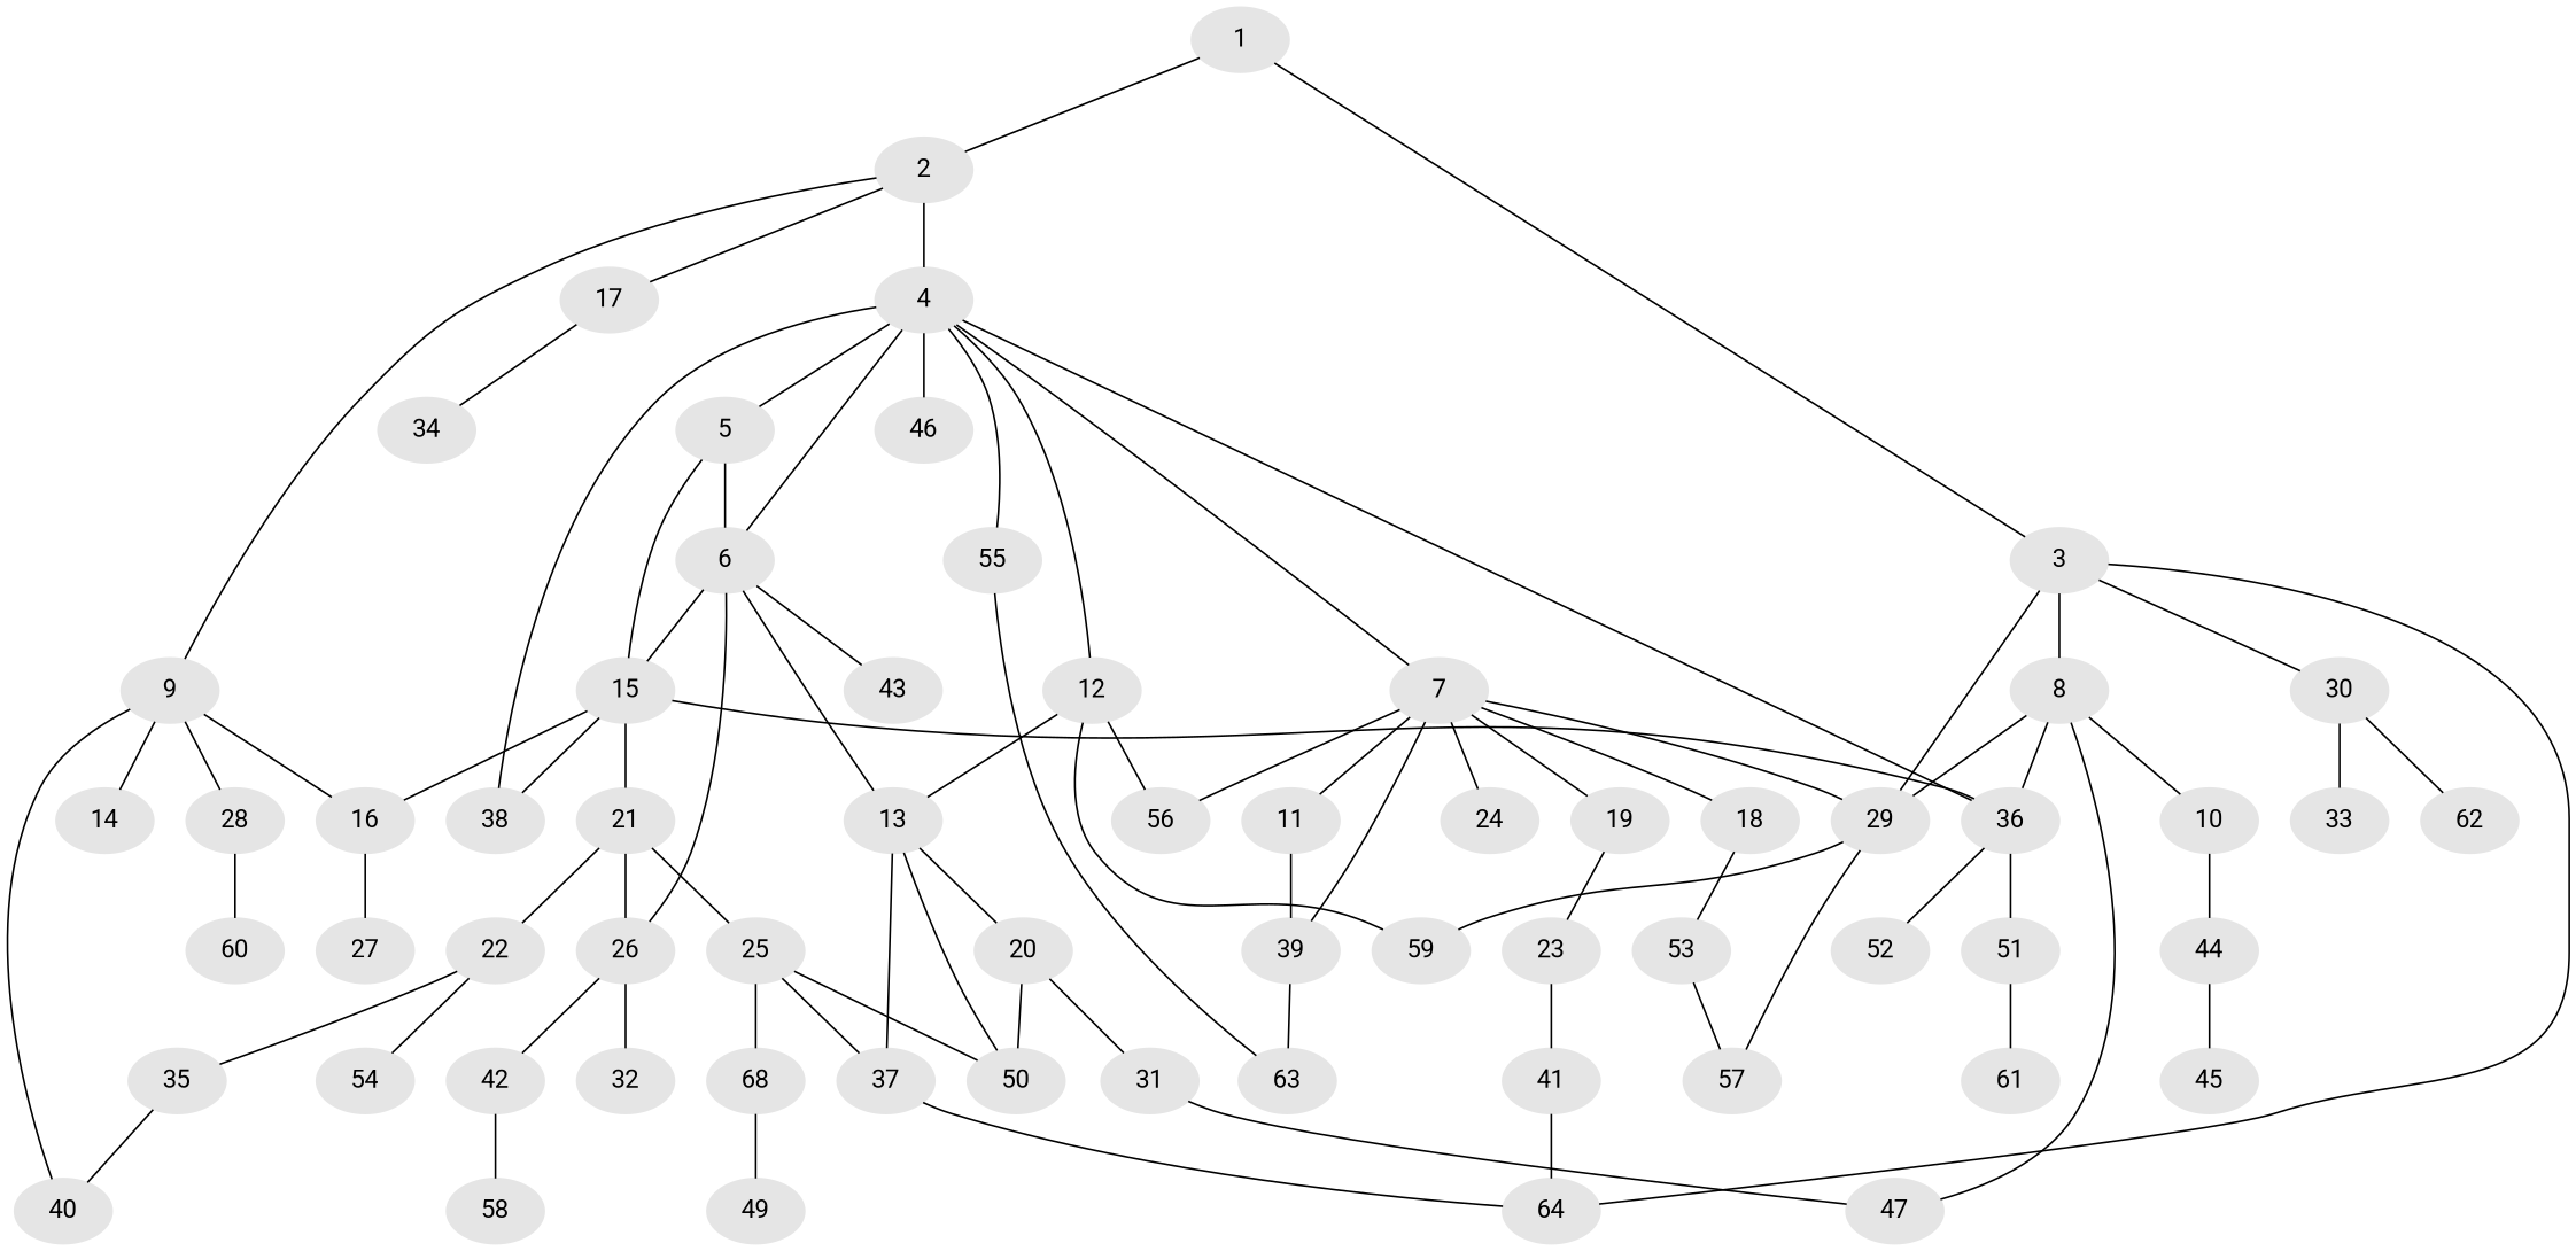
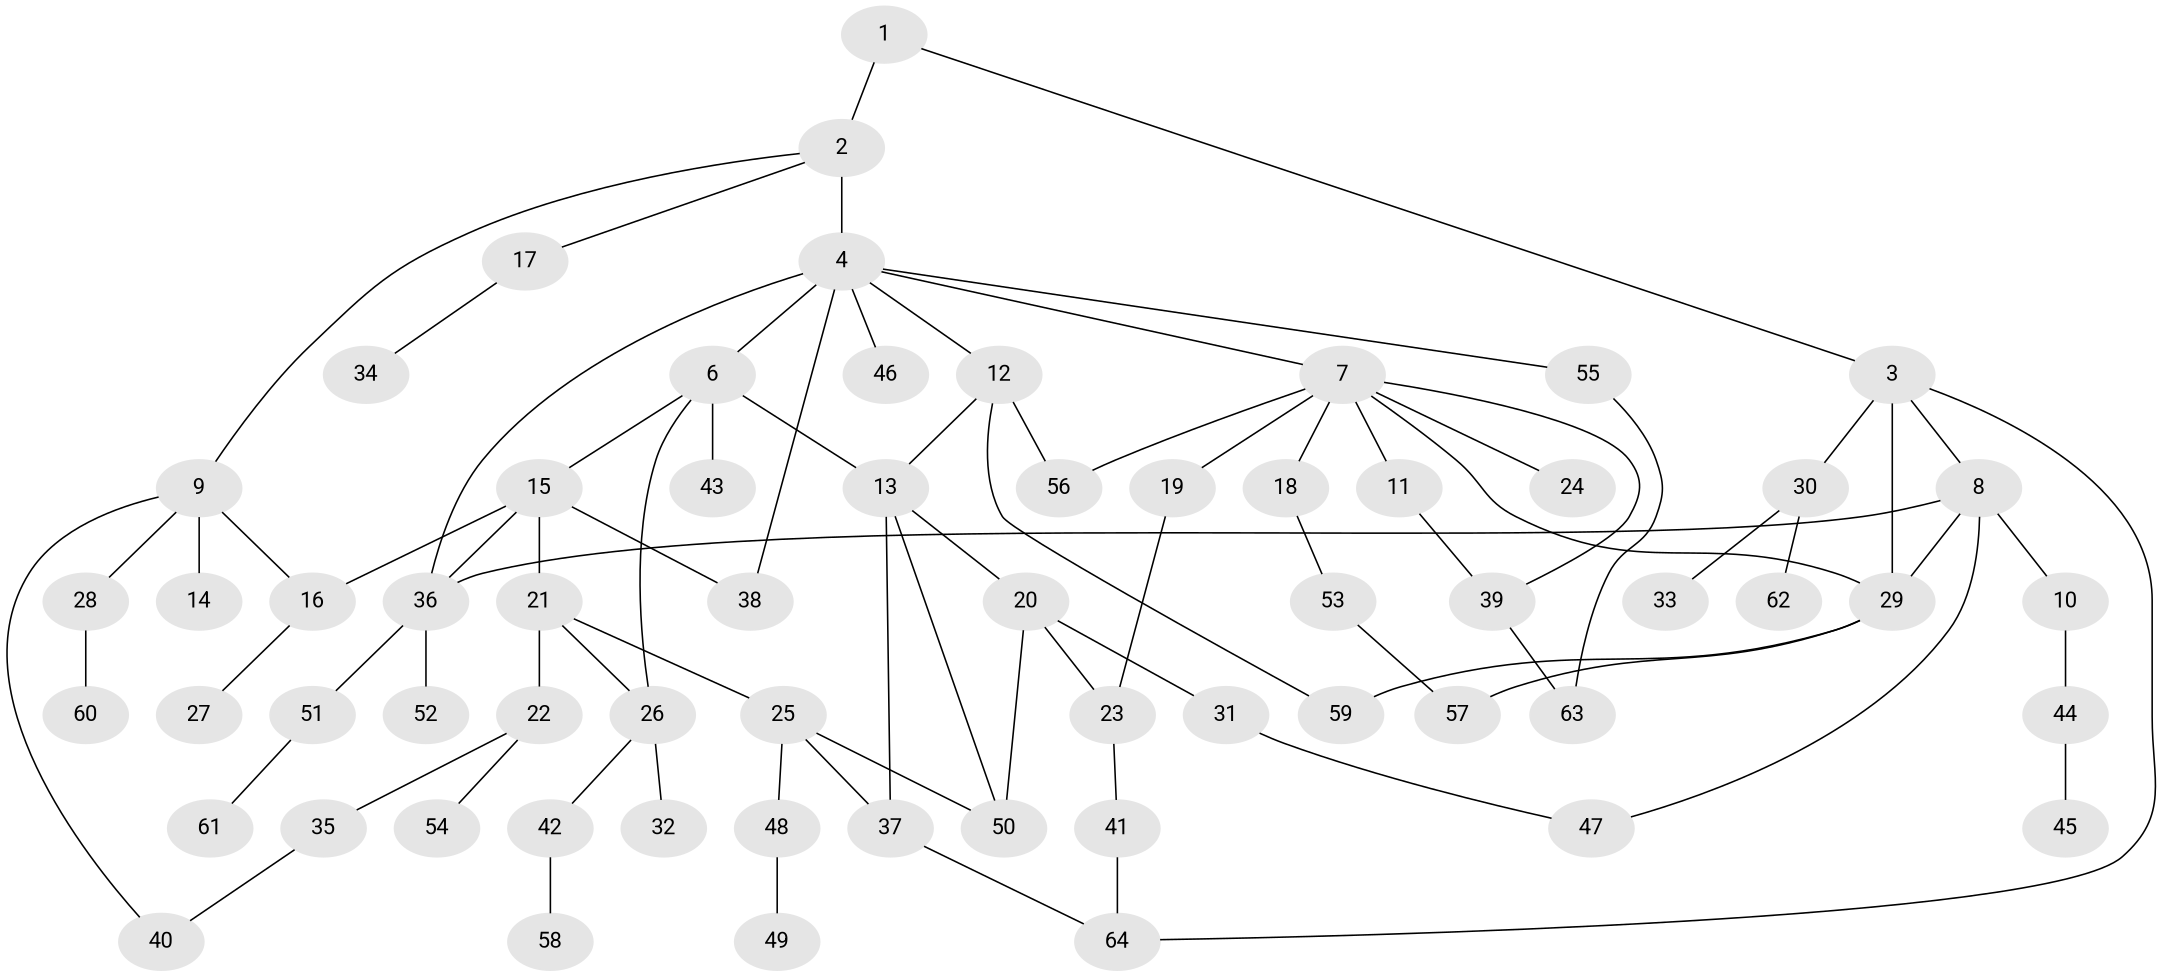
  graph {
    fontname=Roboto
    node [color=gray90 fontname=Roboto style=filled]
    edge [fontname=Roboto weight=1.0]
    1
    2
    3
    4
    9
    17
    8
    29
    30
    64
-   5
    6
    7
    12
    36
    38
    46
    55
    14
    16
    28
    40
    34
    10
    47
    59
    57
    33
    62
    15
    13
    26
    43
    11
    18
    19
    24
    39
    56
    51
    52
    63
    21
    20
    37
    50
    32
    42
    53
    23
    44
    27
    60
    45
    31
    22
    25
    41
    35
    54
-   48 [label=68]
+   48
    49
    58
    61
    1 -- 2
    1 -- 3
    2 -- 4 [weight=3.0]
    2 -- 9
    2 -- 17
    3 -- 8
    3 -- 29
    3 -- 30
    3 -- 64
-   4 -- 5
    4 -- 6
    4 -- 7
    4 -- 12
    4 -- 36
    4 -- 38
    4 -- 46
    4 -- 55
    9 -- 14 [weight=2.0]
    9 -- 16
    9 -- 28
    9 -- 40
    17 -- 34
    8 -- 29
    8 -- 36
    8 -- 10
    8 -- 47
    29 -- 59
    29 -- 57
    30 -- 33
    30 -- 62
-   5 -- 6 [weight=6.0]
-   5 -- 15
    6 -- 15
    6 -- 13
    6 -- 26
    6 -- 43
    7 -- 29
    7 -- 11
    7 -- 18
    7 -- 19
    7 -- 24
    7 -- 39
    7 -- 56
    12 -- 59
    12 -- 13
    12 -- 56
    36 -- 51
    36 -- 52 [weight=3.0]
    55 -- 63
    16 -- 27
    28 -- 60
    10 -- 44
    15 -- 36
    15 -- 38
    15 -- 16
    15 -- 21
    13 -- 20
    13 -- 37
    13 -- 50
    26 -- 32
    26 -- 42
    11 -- 39
    18 -- 53
    19 -- 23
    39 -- 63
    51 -- 61
    21 -- 26
    21 -- 22
    21 -- 25
    20 -- 50
+   20 -- 23
    20 -- 31
    37 -- 64
    42 -- 58
    53 -- 57
    23 -- 41
    44 -- 45
    31 -- 47
    22 -- 35
    22 -- 54
    25 -- 37
    25 -- 50
    25 -- 48
    41 -- 64
    35 -- 40
    48 -- 49
  }
